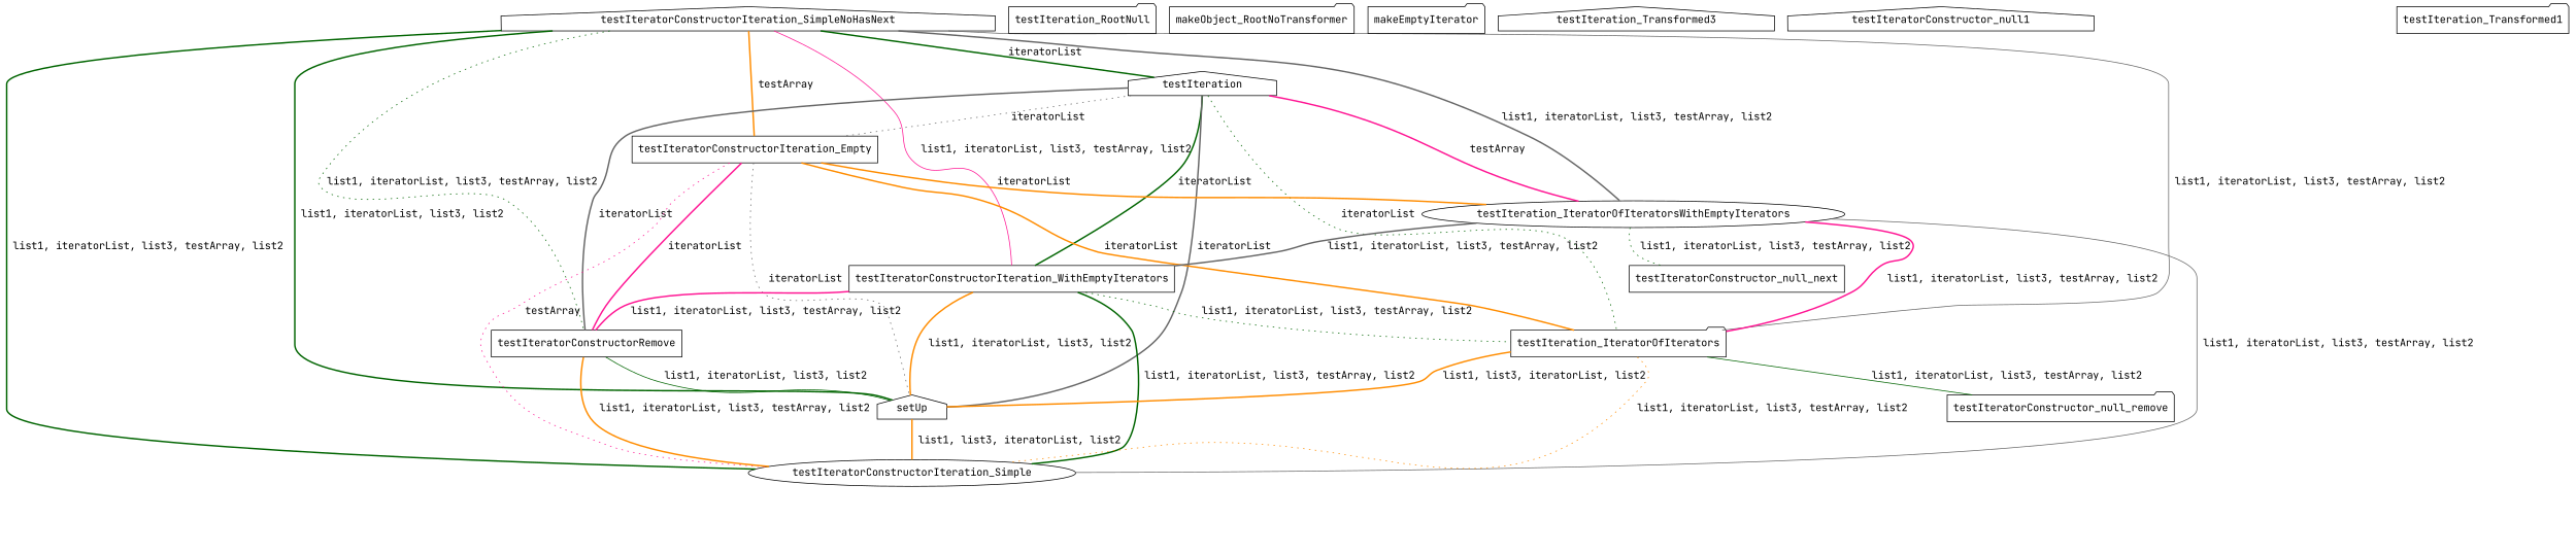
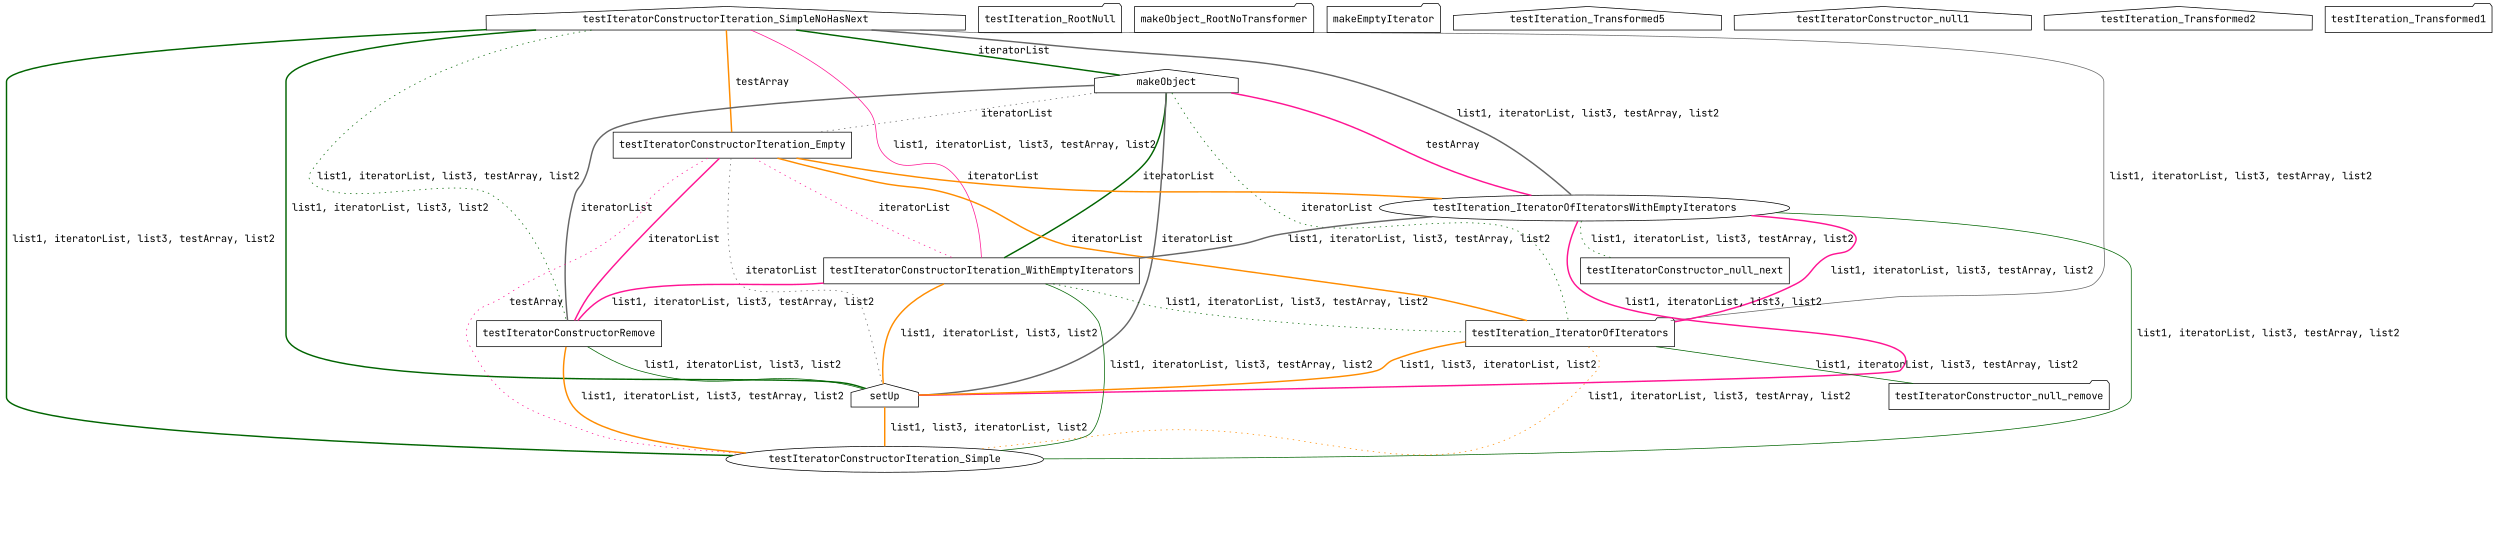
  digraph {
    fontname="JetBrains Mono"
    node [fontname="JetBrains Mono" shape=house]
    edge [color=darkgreen dir=none fontname="JetBrains Mono" style=bold]
    testIteratorConstructorIteration_SimpleNoHasNext
-   makeObject [label=testIteration]
+   makeObject
    testIteratorConstructorIteration_Empty [shape=box]
    testIteration_IteratorOfIteratorsWithEmptyIterators [shape=ellipse]
    testIteratorConstructorIteration_WithEmptyIterators [shape=box]
    testIteration_IteratorOfIterators [shape=folder]
    testIteratorConstructorRemove [shape=box]
    setUp
    testIteratorConstructorIteration_Simple [shape=ellipse]
    testIteratorConstructor_null_next [shape=box]
    testIteratorConstructor_null_remove [shape=folder]
    testIteration_RootNull [shape=folder]
    n13 [label=makeObject_RootNoTransformer shape=folder]
    makeEmptyIterator [shape=folder]
-   testIteration_Transformed3
+   testIteration_Transformed3 [label=testIteration_Transformed5]
    testIteratorConstructor_null1
+   testIteration_Transformed2
    testIteration_Transformed1 [shape=folder]
    testIteratorConstructorIteration_SimpleNoHasNext -> makeObject [label=" iteratorList"]
    testIteratorConstructorIteration_SimpleNoHasNext -> testIteratorConstructorIteration_Empty [color=darkorange label=" testArray"]
    testIteratorConstructorIteration_SimpleNoHasNext -> testIteration_IteratorOfIteratorsWithEmptyIterators [color=gray40 label=" list1, iteratorList, list3, testArray, list2"]
    testIteratorConstructorIteration_SimpleNoHasNext -> testIteratorConstructorIteration_WithEmptyIterators [color=deeppink label=" list1, iteratorList, list3, testArray, list2" style=solid]
    testIteratorConstructorIteration_SimpleNoHasNext -> testIteration_IteratorOfIterators [color=gray40 label=" list1, iteratorList, list3, testArray, list2" style=solid]
    testIteratorConstructorIteration_SimpleNoHasNext -> testIteratorConstructorRemove [label=" list1, iteratorList, list3, testArray, list2" style=dotted]
    testIteratorConstructorIteration_SimpleNoHasNext -> setUp [label=" list1, iteratorList, list3, list2"]
    testIteratorConstructorIteration_SimpleNoHasNext -> testIteratorConstructorIteration_Simple [label=" list1, iteratorList, list3, testArray, list2"]
    makeObject -> testIteratorConstructorIteration_Empty [color=gray40 label=" iteratorList" style=dotted]
    makeObject -> testIteration_IteratorOfIteratorsWithEmptyIterators [color=deeppink label=" testArray"]
    makeObject -> testIteratorConstructorIteration_WithEmptyIterators [label=" iteratorList"]
    makeObject -> testIteration_IteratorOfIterators [label=" iteratorList" style=dotted]
    makeObject -> testIteratorConstructorRemove [color=gray40 label=" iteratorList"]
    makeObject -> setUp [color=gray40 label=" iteratorList"]
    testIteratorConstructorIteration_Empty -> testIteration_IteratorOfIteratorsWithEmptyIterators [color=darkorange label=" iteratorList"]
+   testIteratorConstructorIteration_Empty -> testIteratorConstructorIteration_WithEmptyIterators [color=deeppink label=" iteratorList" style=dotted]
    testIteratorConstructorIteration_Empty -> testIteration_IteratorOfIterators [color=darkorange label=" iteratorList"]
    testIteratorConstructorIteration_Empty -> testIteratorConstructorRemove [color=deeppink label=" iteratorList"]
    testIteratorConstructorIteration_Empty -> setUp [color=gray40 label=" iteratorList" style=dotted]
    testIteratorConstructorIteration_Empty -> testIteratorConstructorIteration_Simple [color=deeppink label=" testArray" style=dotted]
    testIteration_IteratorOfIteratorsWithEmptyIterators -> testIteratorConstructorIteration_WithEmptyIterators [color=gray40 label=" list1, iteratorList, list3, testArray, list2"]
    testIteration_IteratorOfIteratorsWithEmptyIterators -> testIteration_IteratorOfIterators [color=deeppink label=" list1, iteratorList, list3, testArray, list2"]
-   testIteration_IteratorOfIteratorsWithEmptyIterators -> testIteratorConstructorIteration_Simple [color=gray40 label=" list1, iteratorList, list3, testArray, list2" style=solid]
+   testIteration_IteratorOfIteratorsWithEmptyIterators -> setUp [color=deeppink label=" list1, iteratorList, list3, list2"]
+   testIteration_IteratorOfIteratorsWithEmptyIterators -> testIteratorConstructorIteration_Simple [label=" list1, iteratorList, list3, testArray, list2" style=solid]
    testIteration_IteratorOfIteratorsWithEmptyIterators -> testIteratorConstructor_null_next [label=" list1, iteratorList, list3, testArray, list2" style=dotted]
    testIteratorConstructorIteration_WithEmptyIterators -> testIteration_IteratorOfIterators [label=" list1, iteratorList, list3, testArray, list2" style=dotted]
    testIteratorConstructorIteration_WithEmptyIterators -> testIteratorConstructorRemove [color=deeppink label=" list1, iteratorList, list3, testArray, list2"]
    testIteratorConstructorIteration_WithEmptyIterators -> setUp [color=darkorange label=" list1, iteratorList, list3, list2"]
-   testIteratorConstructorIteration_WithEmptyIterators -> testIteratorConstructorIteration_Simple [label=" list1, iteratorList, list3, testArray, list2"]
+   testIteratorConstructorIteration_WithEmptyIterators -> testIteratorConstructorIteration_Simple [label=" list1, iteratorList, list3, testArray, list2" style=solid]
    testIteration_IteratorOfIterators -> setUp [color=darkorange label=" list1, list3, iteratorList, list2"]
    testIteration_IteratorOfIterators -> testIteratorConstructorIteration_Simple [color=darkorange label=" list1, iteratorList, list3, testArray, list2" style=dotted]
    testIteration_IteratorOfIterators -> testIteratorConstructor_null_remove [label=" list1, iteratorList, list3, testArray, list2" style=solid]
    testIteratorConstructorRemove -> setUp [label=" list1, iteratorList, list3, list2" style=solid]
    testIteratorConstructorRemove -> testIteratorConstructorIteration_Simple [color=darkorange label=" list1, iteratorList, list3, testArray, list2"]
    setUp -> testIteratorConstructorIteration_Simple [color=darkorange label=" list1, list3, iteratorList, list2"]
  }
